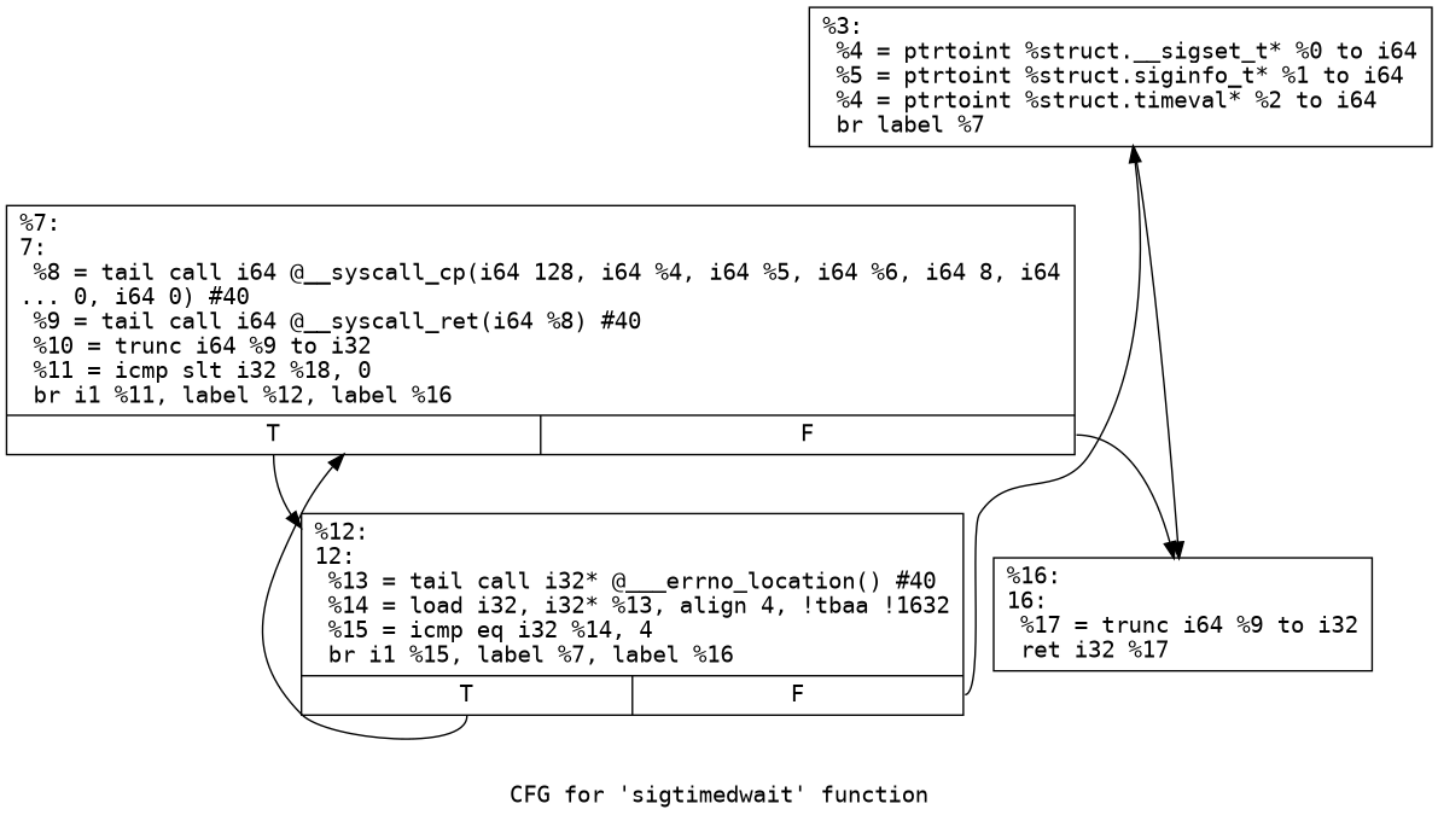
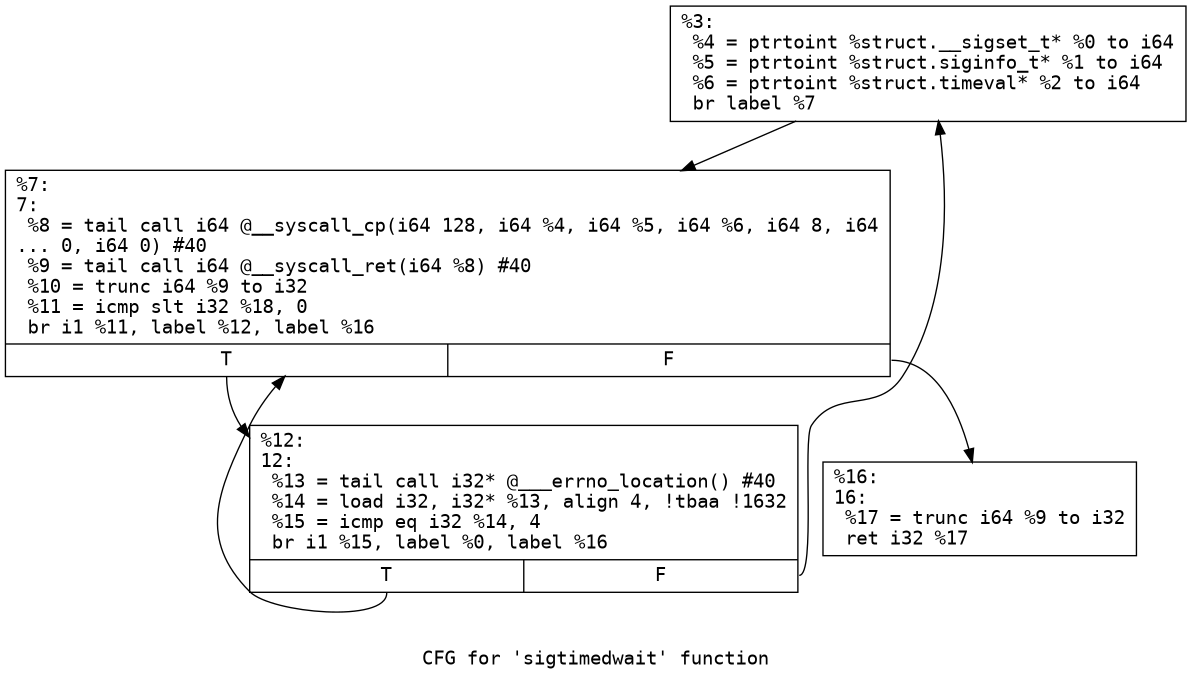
  digraph {
    fontname="DejaVu Sans Mono"
    label="CFG for 'sigtimedwait' function"
    node [fontname="DejaVu Sans Mono" shape=record]
    edge [fontname="DejaVu Sans Mono" tailport=s0]
-   n1 [label="{%3:\l  %4 = ptrtoint %struct.__sigset_t* %0 to i64\l  %5 = ptrtoint %struct.siginfo_t* %1 to i64\l  %4 = ptrtoint %struct.timeval* %2 to i64\l  br label %7\l}"]
+   n1 [label="{%3:\l  %4 = ptrtoint %struct.__sigset_t* %0 to i64\l  %5 = ptrtoint %struct.siginfo_t* %1 to i64\l  %6 = ptrtoint %struct.timeval* %2 to i64\l  br label %7\l}"]
    n2 [label="{%7:\l7:                                                \l  %8 = tail call i64 @__syscall_cp(i64 128, i64 %4, i64 %5, i64 %6, i64 8, i64\l... 0, i64 0) #40\l  %9 = tail call i64 @__syscall_ret(i64 %8) #40\l  %10 = trunc i64 %9 to i32\l  %11 = icmp slt i32 %18, 0\l  br i1 %11, label %12, label %16\l|{<s0>T|<s1>F}}"]
-   n3 [label="{%12:\l12:                                               \l  %13 = tail call i32* @___errno_location() #40\l  %14 = load i32, i32* %13, align 4, !tbaa !1632\l  %15 = icmp eq i32 %14, 4\l  br i1 %15, label %7, label %16\l|{<s0>T|<s1>F}}"]
+   n3 [label="{%12:\l12:                                               \l  %13 = tail call i32* @___errno_location() #40\l  %14 = load i32, i32* %13, align 4, !tbaa !1632\l  %15 = icmp eq i32 %14, 4\l  br i1 %15, label %0, label %16\l|{<s0>T|<s1>F}}"]
    n4 [label="{%16:\l16:                                               \l  %17 = trunc i64 %9 to i32\l  ret i32 %17\l}"]
-   n1 -> n4
+   n1 -> n2
    n2 -> n3
    n2 -> n4 [tailport=s1]
    n3 -> n1 [tailport=s1]
    n3 -> n2
  }
